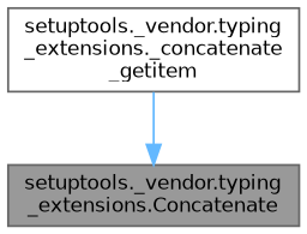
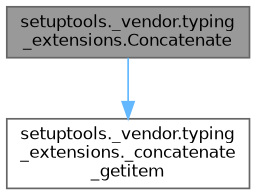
  digraph {
    rankdir=TB
    fontname="DejaVu Sans"
    node [fontname="DejaVu Sans" fontsize=10 shape=box style=filled]
    n1 [color=gray40 fillcolor=grey60 fontcolor=black height=0.2 label="setuptools._vendor.typing\l_extensions.Concatenate" width=0.4]
    n2 [color=grey40 fillcolor=white height=0.2 label="setuptools._vendor.typing\l_extensions._concatenate\l_getitem" width=0.4]
-   n2 -> n1 [color=steelblue1 fontname="DejaVu Sans" fontsize=10 labelfontname=Helvetica labelfontsize=10 style=solid]
+   n1 -> n2 [color=steelblue1 fontname="DejaVu Sans" fontsize=10 labelfontname=Helvetica labelfontsize=10 style=solid]
  }
